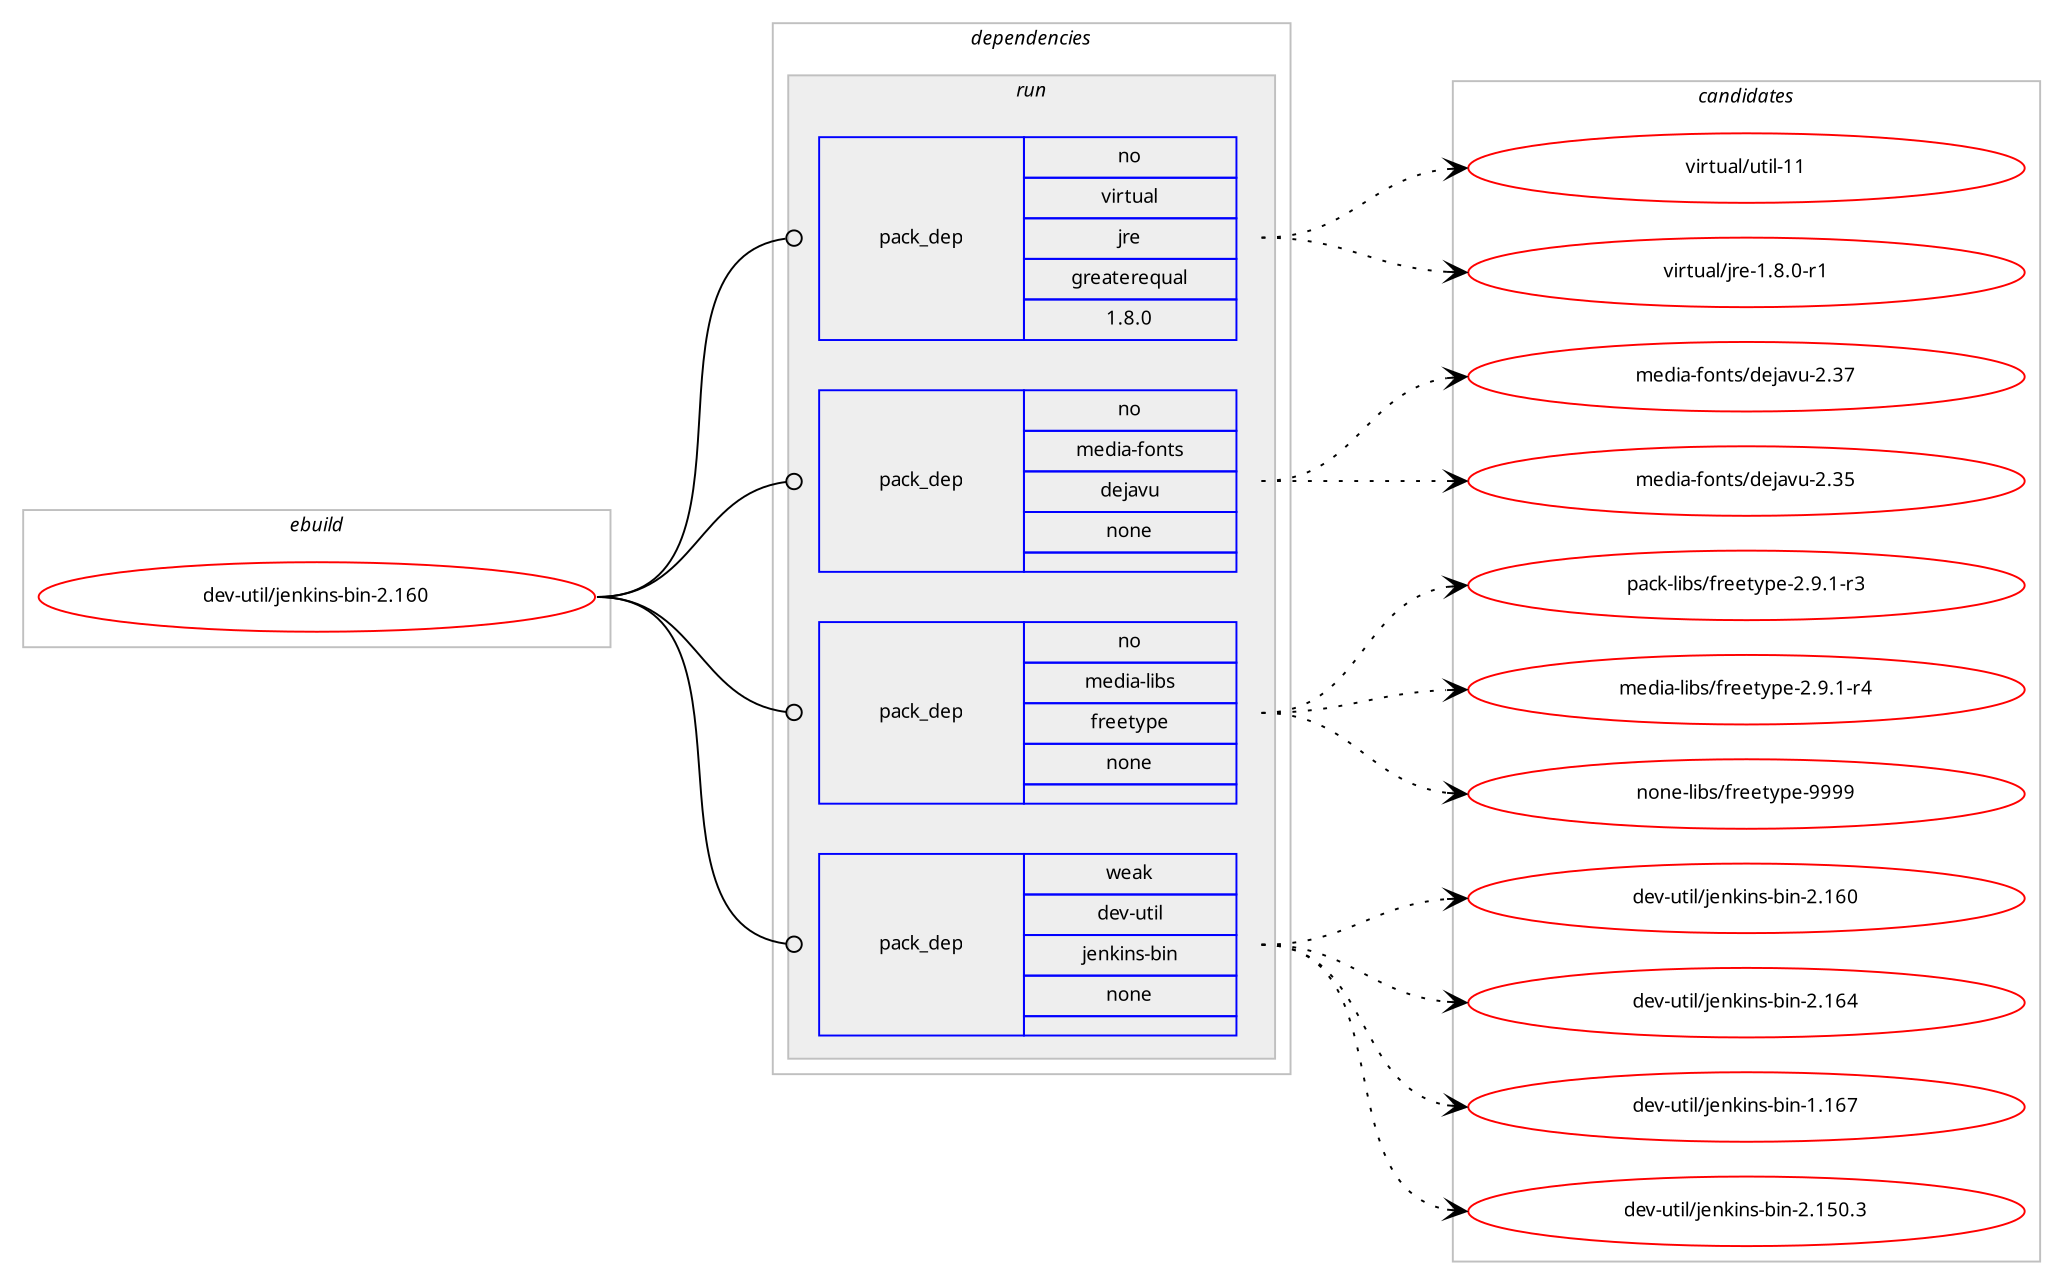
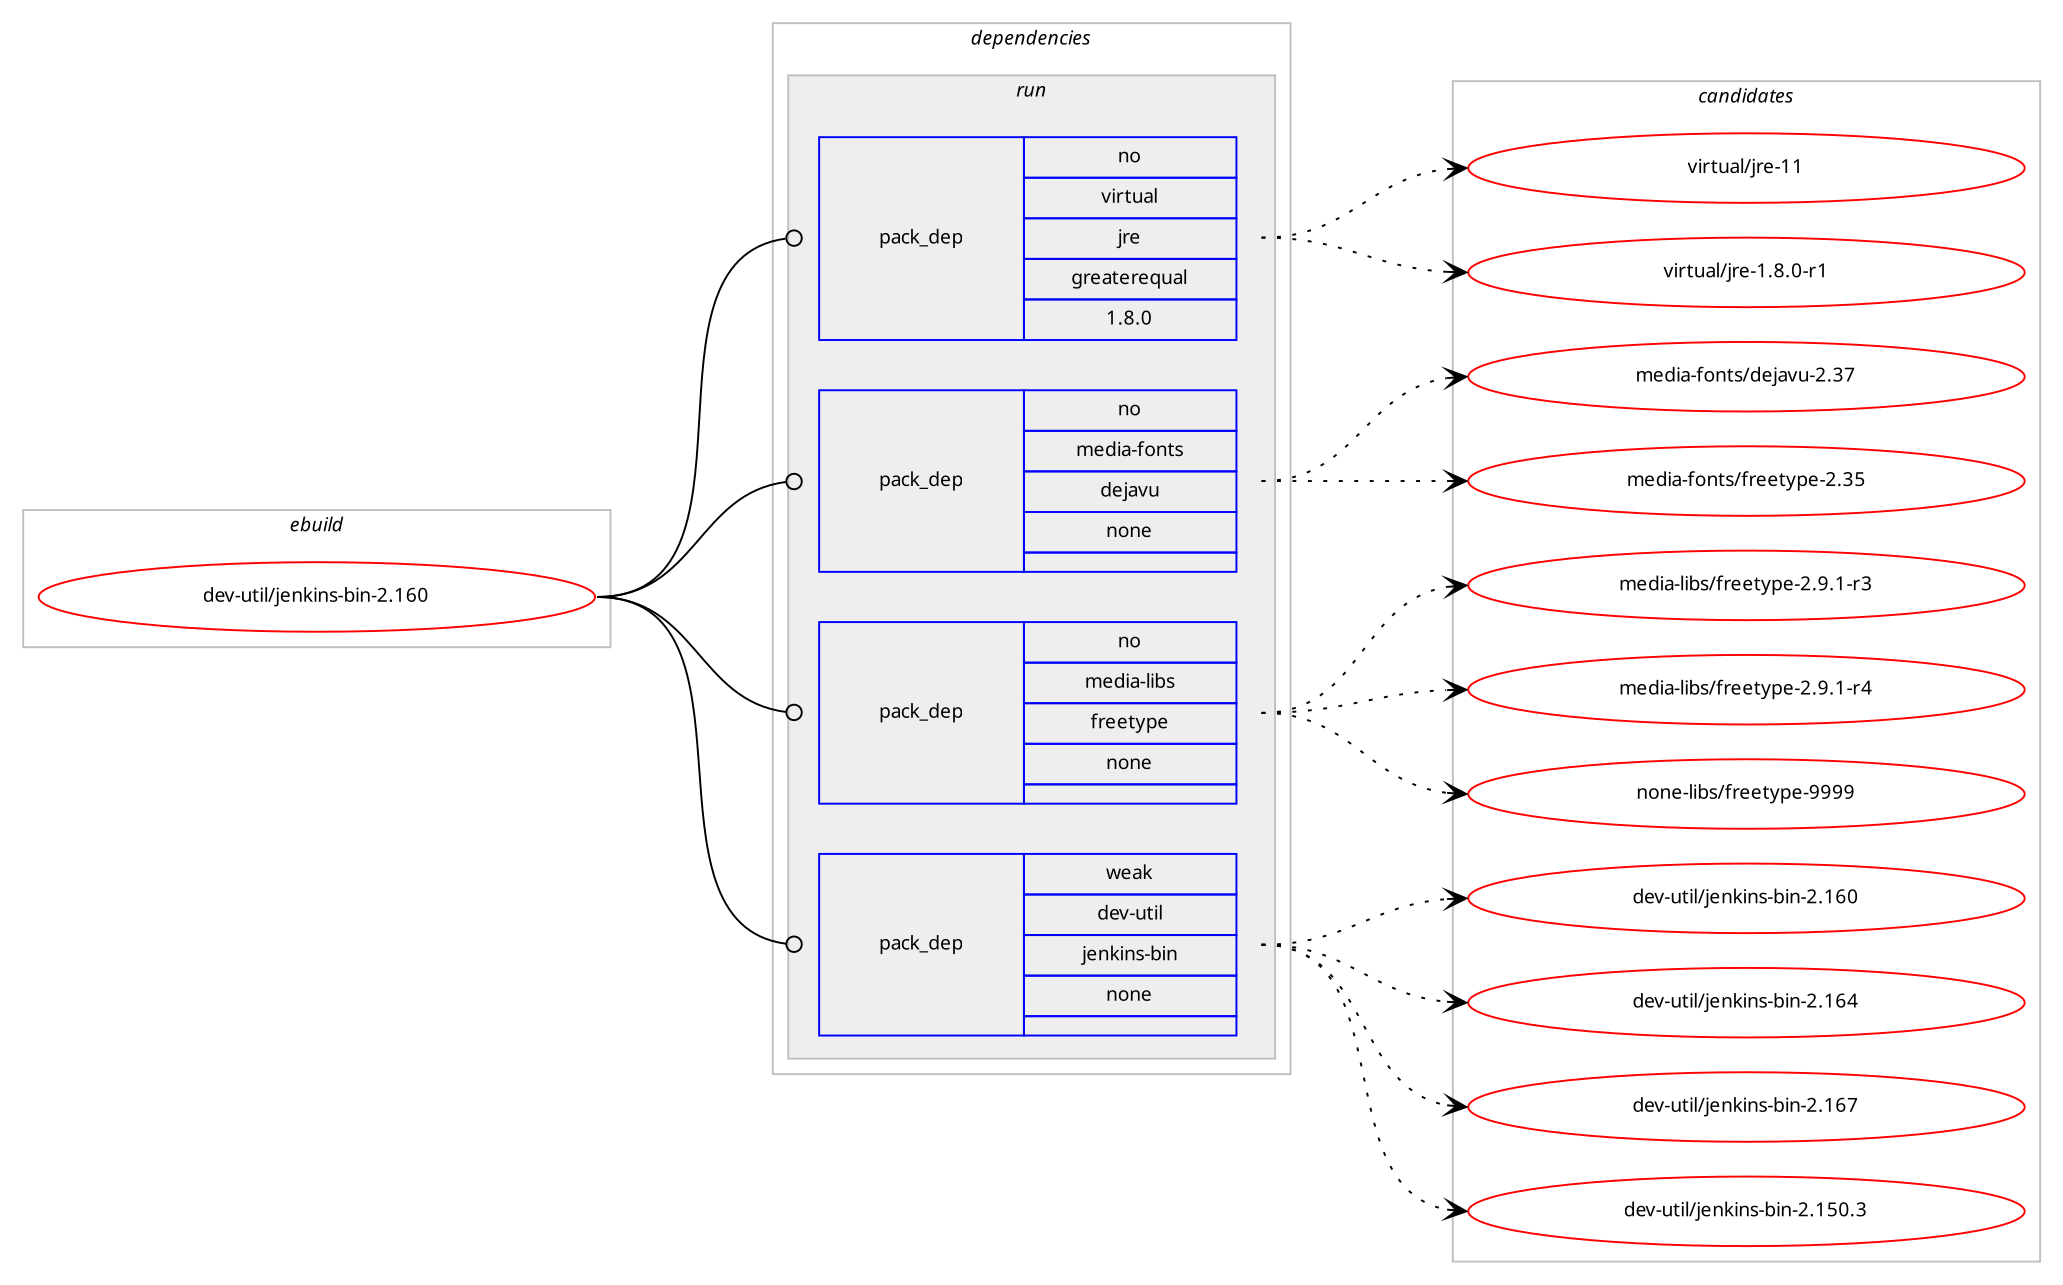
  digraph {
    compound=true
    concentrate=true
    fontname="Noto Sans"
    fontsize=10
    newrank=true
    rankdir=LR
    ranksep=1.5
    node [color=red fontname="Noto Sans" fontsize=10]
    edge [arrowhead=vee fontname="Noto Sans" headport=w style=dotted tailport=e weight=100]
    n1 [label="dev-util/jenkins-bin-2.160" width=4]
    n2 [color=blue label=<<TABLE BORDER="0" CELLBORDER="1" CELLSPACING="0" CELLPADDING="4" WIDTH="220"><TR><TD ROWSPAN="6" CELLPADDING="30">pack_dep</TD></TR><TR><TD WIDTH="110">no</TD></TR><TR><TD>virtual</TD></TR><TR><TD>jre</TD></TR><TR><TD>greaterequal</TD></TR><TR><TD>1.8.0</TD></TR></TABLE>> shape=none]
    n3 [color=blue label=<<TABLE BORDER="0" CELLBORDER="1" CELLSPACING="0" CELLPADDING="4" WIDTH="220"><TR><TD ROWSPAN="6" CELLPADDING="30">pack_dep</TD></TR><TR><TD WIDTH="110">no</TD></TR><TR><TD>media-fonts</TD></TR><TR><TD>dejavu</TD></TR><TR><TD>none</TD></TR><TR><TD></TD></TR></TABLE>> shape=none]
    n4 [color=blue label=<<TABLE BORDER="0" CELLBORDER="1" CELLSPACING="0" CELLPADDING="4" WIDTH="220"><TR><TD ROWSPAN="6" CELLPADDING="30">pack_dep</TD></TR><TR><TD WIDTH="110">no</TD></TR><TR><TD>media-libs</TD></TR><TR><TD>freetype</TD></TR><TR><TD>none</TD></TR><TR><TD></TD></TR></TABLE>> shape=none]
    n5 [color=blue label=<<TABLE BORDER="0" CELLBORDER="1" CELLSPACING="0" CELLPADDING="4" WIDTH="220"><TR><TD ROWSPAN="6" CELLPADDING="30">pack_dep</TD></TR><TR><TD WIDTH="110">weak</TD></TR><TR><TD>dev-util</TD></TR><TR><TD>jenkins-bin</TD></TR><TR><TD>none</TD></TR><TR><TD></TD></TR></TABLE>> shape=none]
-   n6 [label="media-fonts/dejavu-2.35" width=4]
+   n6 [label="media-fonts/freetype-2.35" width=4]
    n7 [label="media-fonts/dejavu-2.37" width=4]
-   n8 [label="pack-libs/freetype-2.9.1-r3" width=4]
+   n8 [label="media-libs/freetype-2.9.1-r3" width=4]
    n9 [label="media-libs/freetype-2.9.1-r4" width=4]
    n10 [label="none-libs/freetype-9999" width=4]
    n11 [label="virtual/jre-1.8.0-r1" width=4]
-   n12 [label="virtual/util-11" width=4]
+   n12 [label="virtual/jre-11" width=4]
    n13 [label="dev-util/jenkins-bin-2.150.3" width=4]
    n14 [label="dev-util/jenkins-bin-2.160" width=4]
    n15 [label="dev-util/jenkins-bin-2.164" width=4]
-   n16 [label="dev-util/jenkins-bin-1.167" width=4]
+   n16 [label="dev-util/jenkins-bin-2.167" width=4]
    subgraph cluster_1 {
      color=gray
      label=<<i>ebuild</i>>
      rank=same
      n1
    }
    subgraph cluster_2 {
      color=gray
      label=<<i>dependencies</i>>
      subgraph cluster_3 {
        color=gray
        fillcolor="#eeeeee"
        label=<<i>compile</i>>
        style=filled
      }
      subgraph cluster_4 {
        color=gray
        fillcolor="#eeeeee"
        label=<<i>compile and run</i>>
        style=filled
      }
      subgraph cluster_5 {
        color=gray
        fillcolor="#eeeeee"
        label=<<i>run</i>>
        style=filled
        subgraph sub_6 {
          color=gray
          fillcolor="#eeeeee"
          label=<<i>run</i>>
          style=filled
          n2
        }
        subgraph sub_7 {
          color=gray
          fillcolor="#eeeeee"
          label=<<i>run</i>>
          style=filled
          n3
        }
        subgraph sub_8 {
          color=gray
          fillcolor="#eeeeee"
          label=<<i>run</i>>
          style=filled
          n4
        }
        subgraph sub_9 {
          color=gray
          fillcolor="#eeeeee"
          label=<<i>run</i>>
          style=filled
          n5
        }
      }
    }
    subgraph cluster_10 {
      color=gray
      label=<<i>candidates</i>>
      rank=same
      subgraph sub_11 {
        color=black
        label=<<i>candidates</i>>
        nodesep=1
        rank=same
        n6
        n7
      }
      subgraph sub_12 {
        color=black
        label=<<i>candidates</i>>
        nodesep=1
        rank=same
        n8
        n9
        n10
      }
      subgraph sub_13 {
        color=black
        label=<<i>candidates</i>>
        nodesep=1
        rank=same
        n11
        n12
      }
      subgraph sub_14 {
        color=black
        label=<<i>candidates</i>>
        nodesep=1
        rank=same
        n13
        n14
        n15
        n16
      }
    }
    n1 -> n2 [arrowhead=odot style=solid weight=20]
    n1 -> n3 [arrowhead=odot style=solid weight=20]
    n1 -> n4 [arrowhead=odot style=solid weight=20]
    n1 -> n5 [arrowhead=odot style=solid weight=20]
    n2 -> n11
    n2 -> n12
    n3 -> n6
    n3 -> n7
    n4 -> n8
    n4 -> n9
    n4 -> n10
    n5 -> n13
    n5 -> n14
    n5 -> n15
    n5 -> n16
  }
